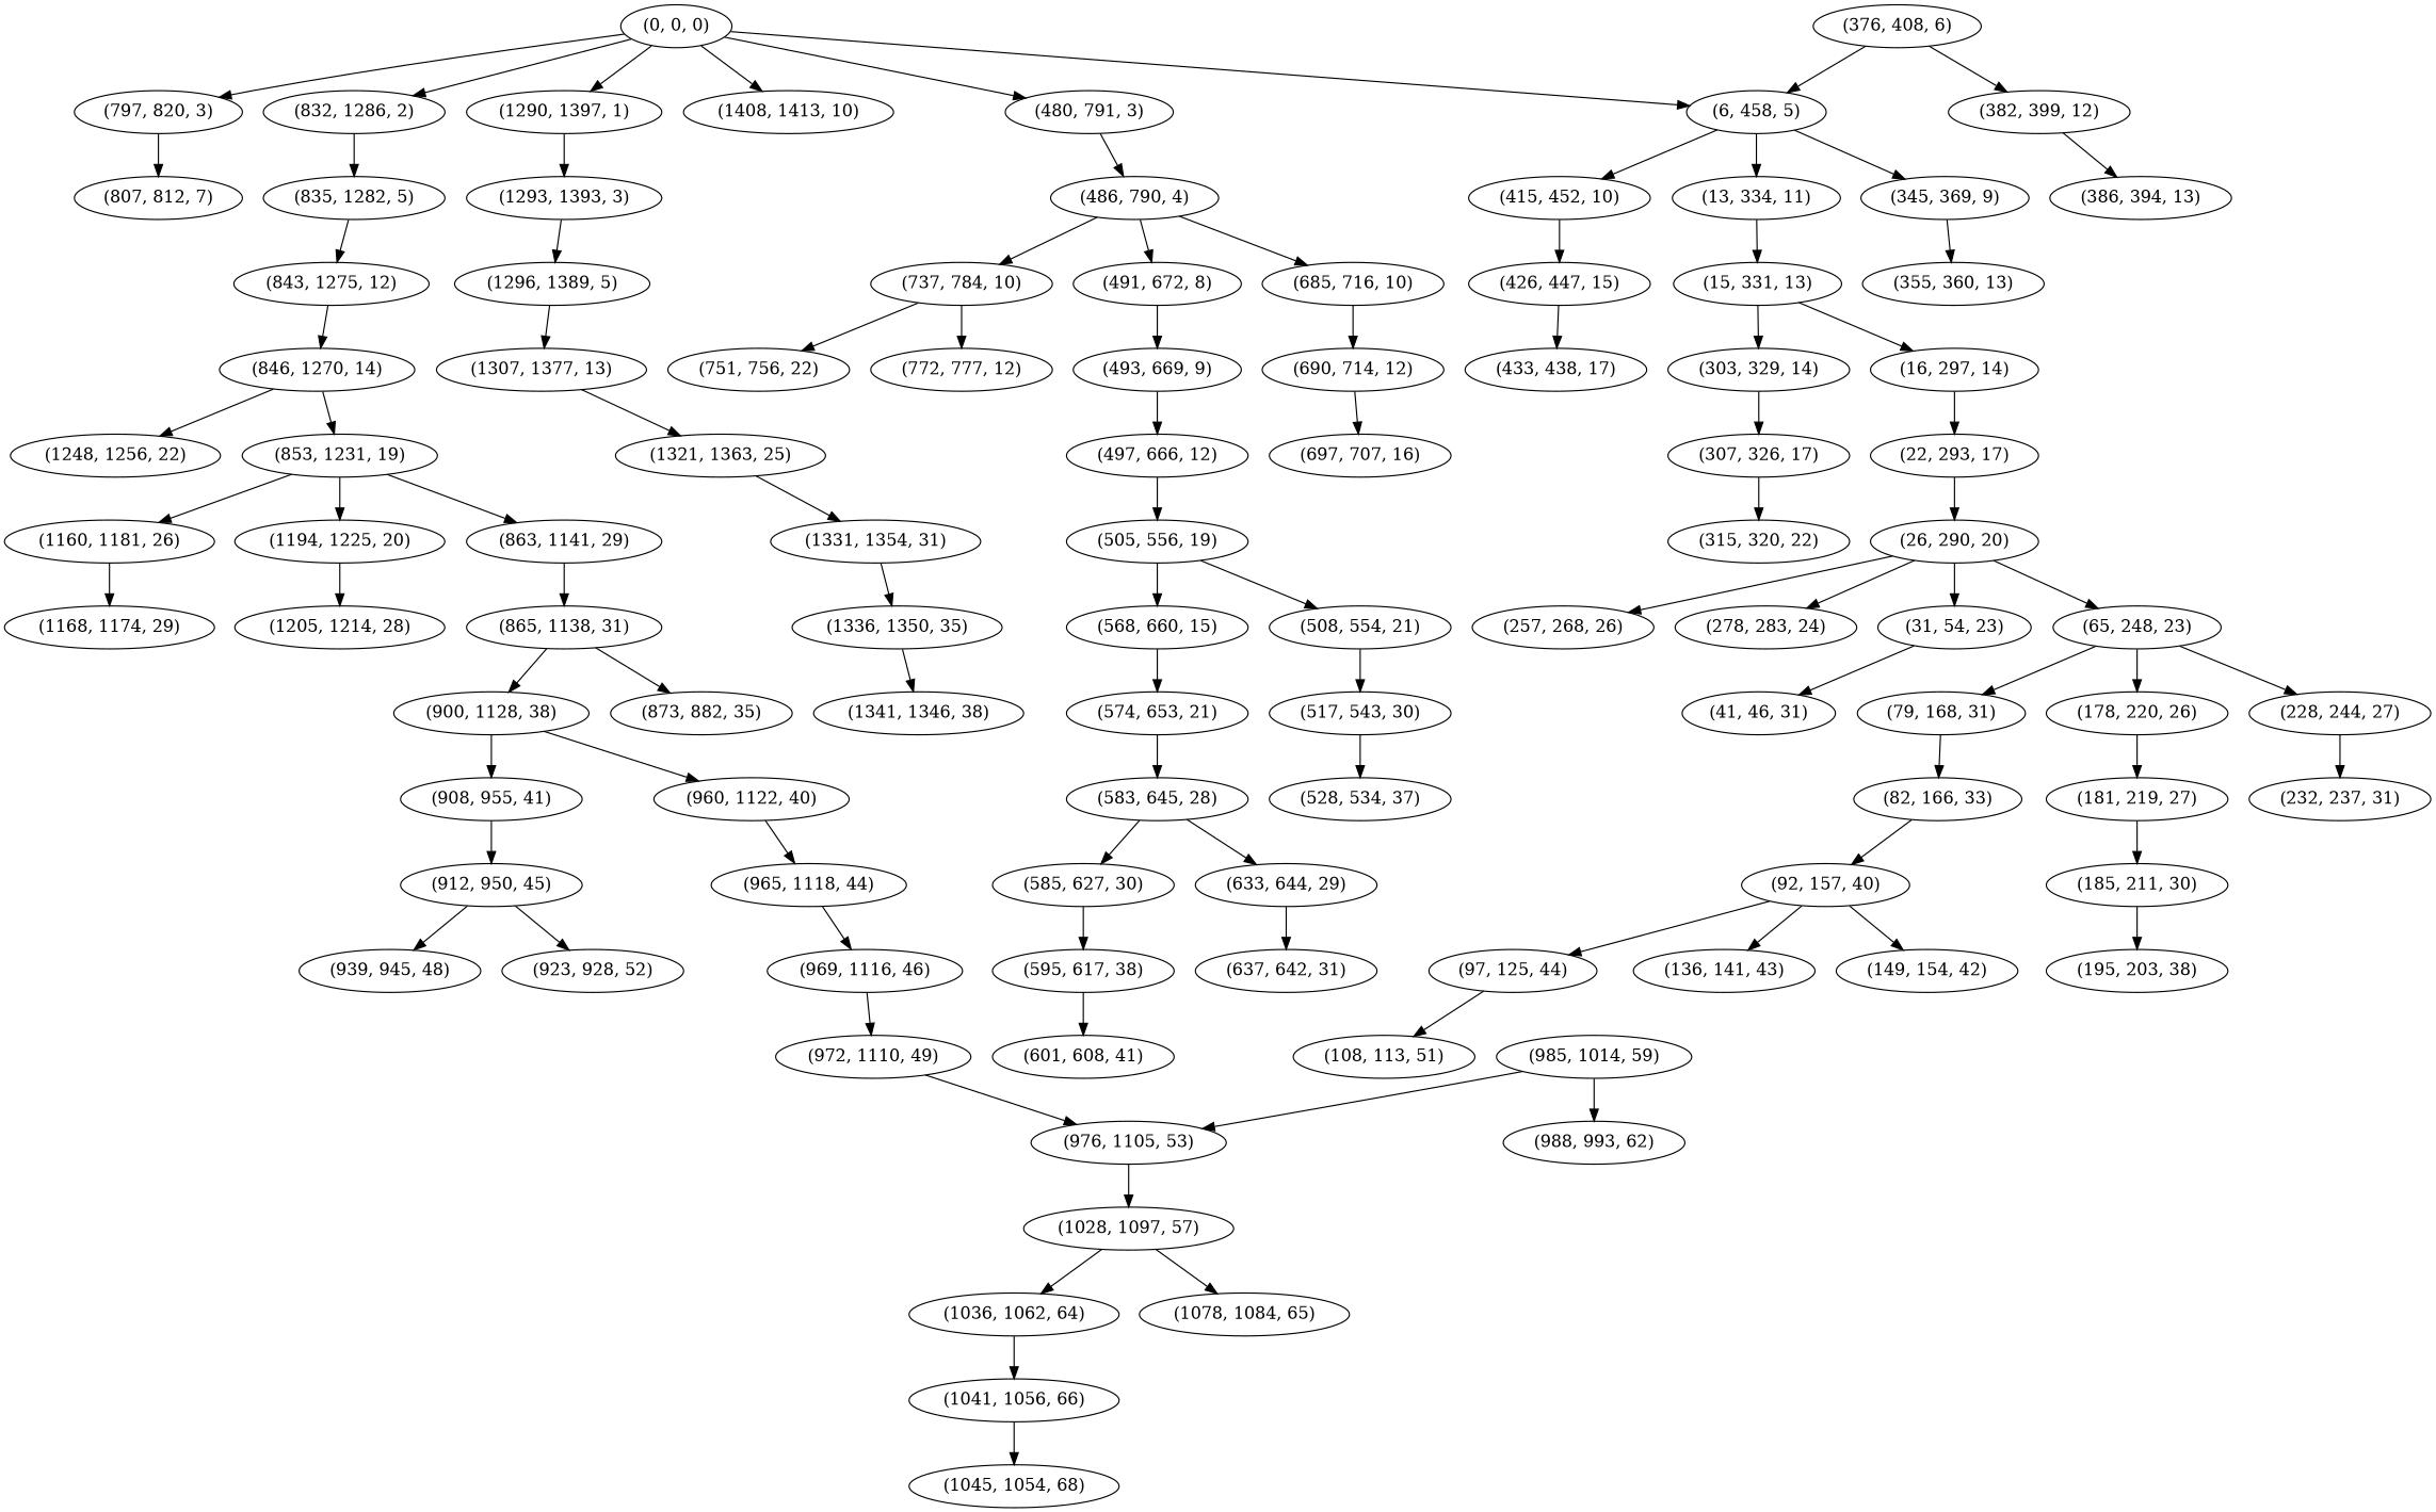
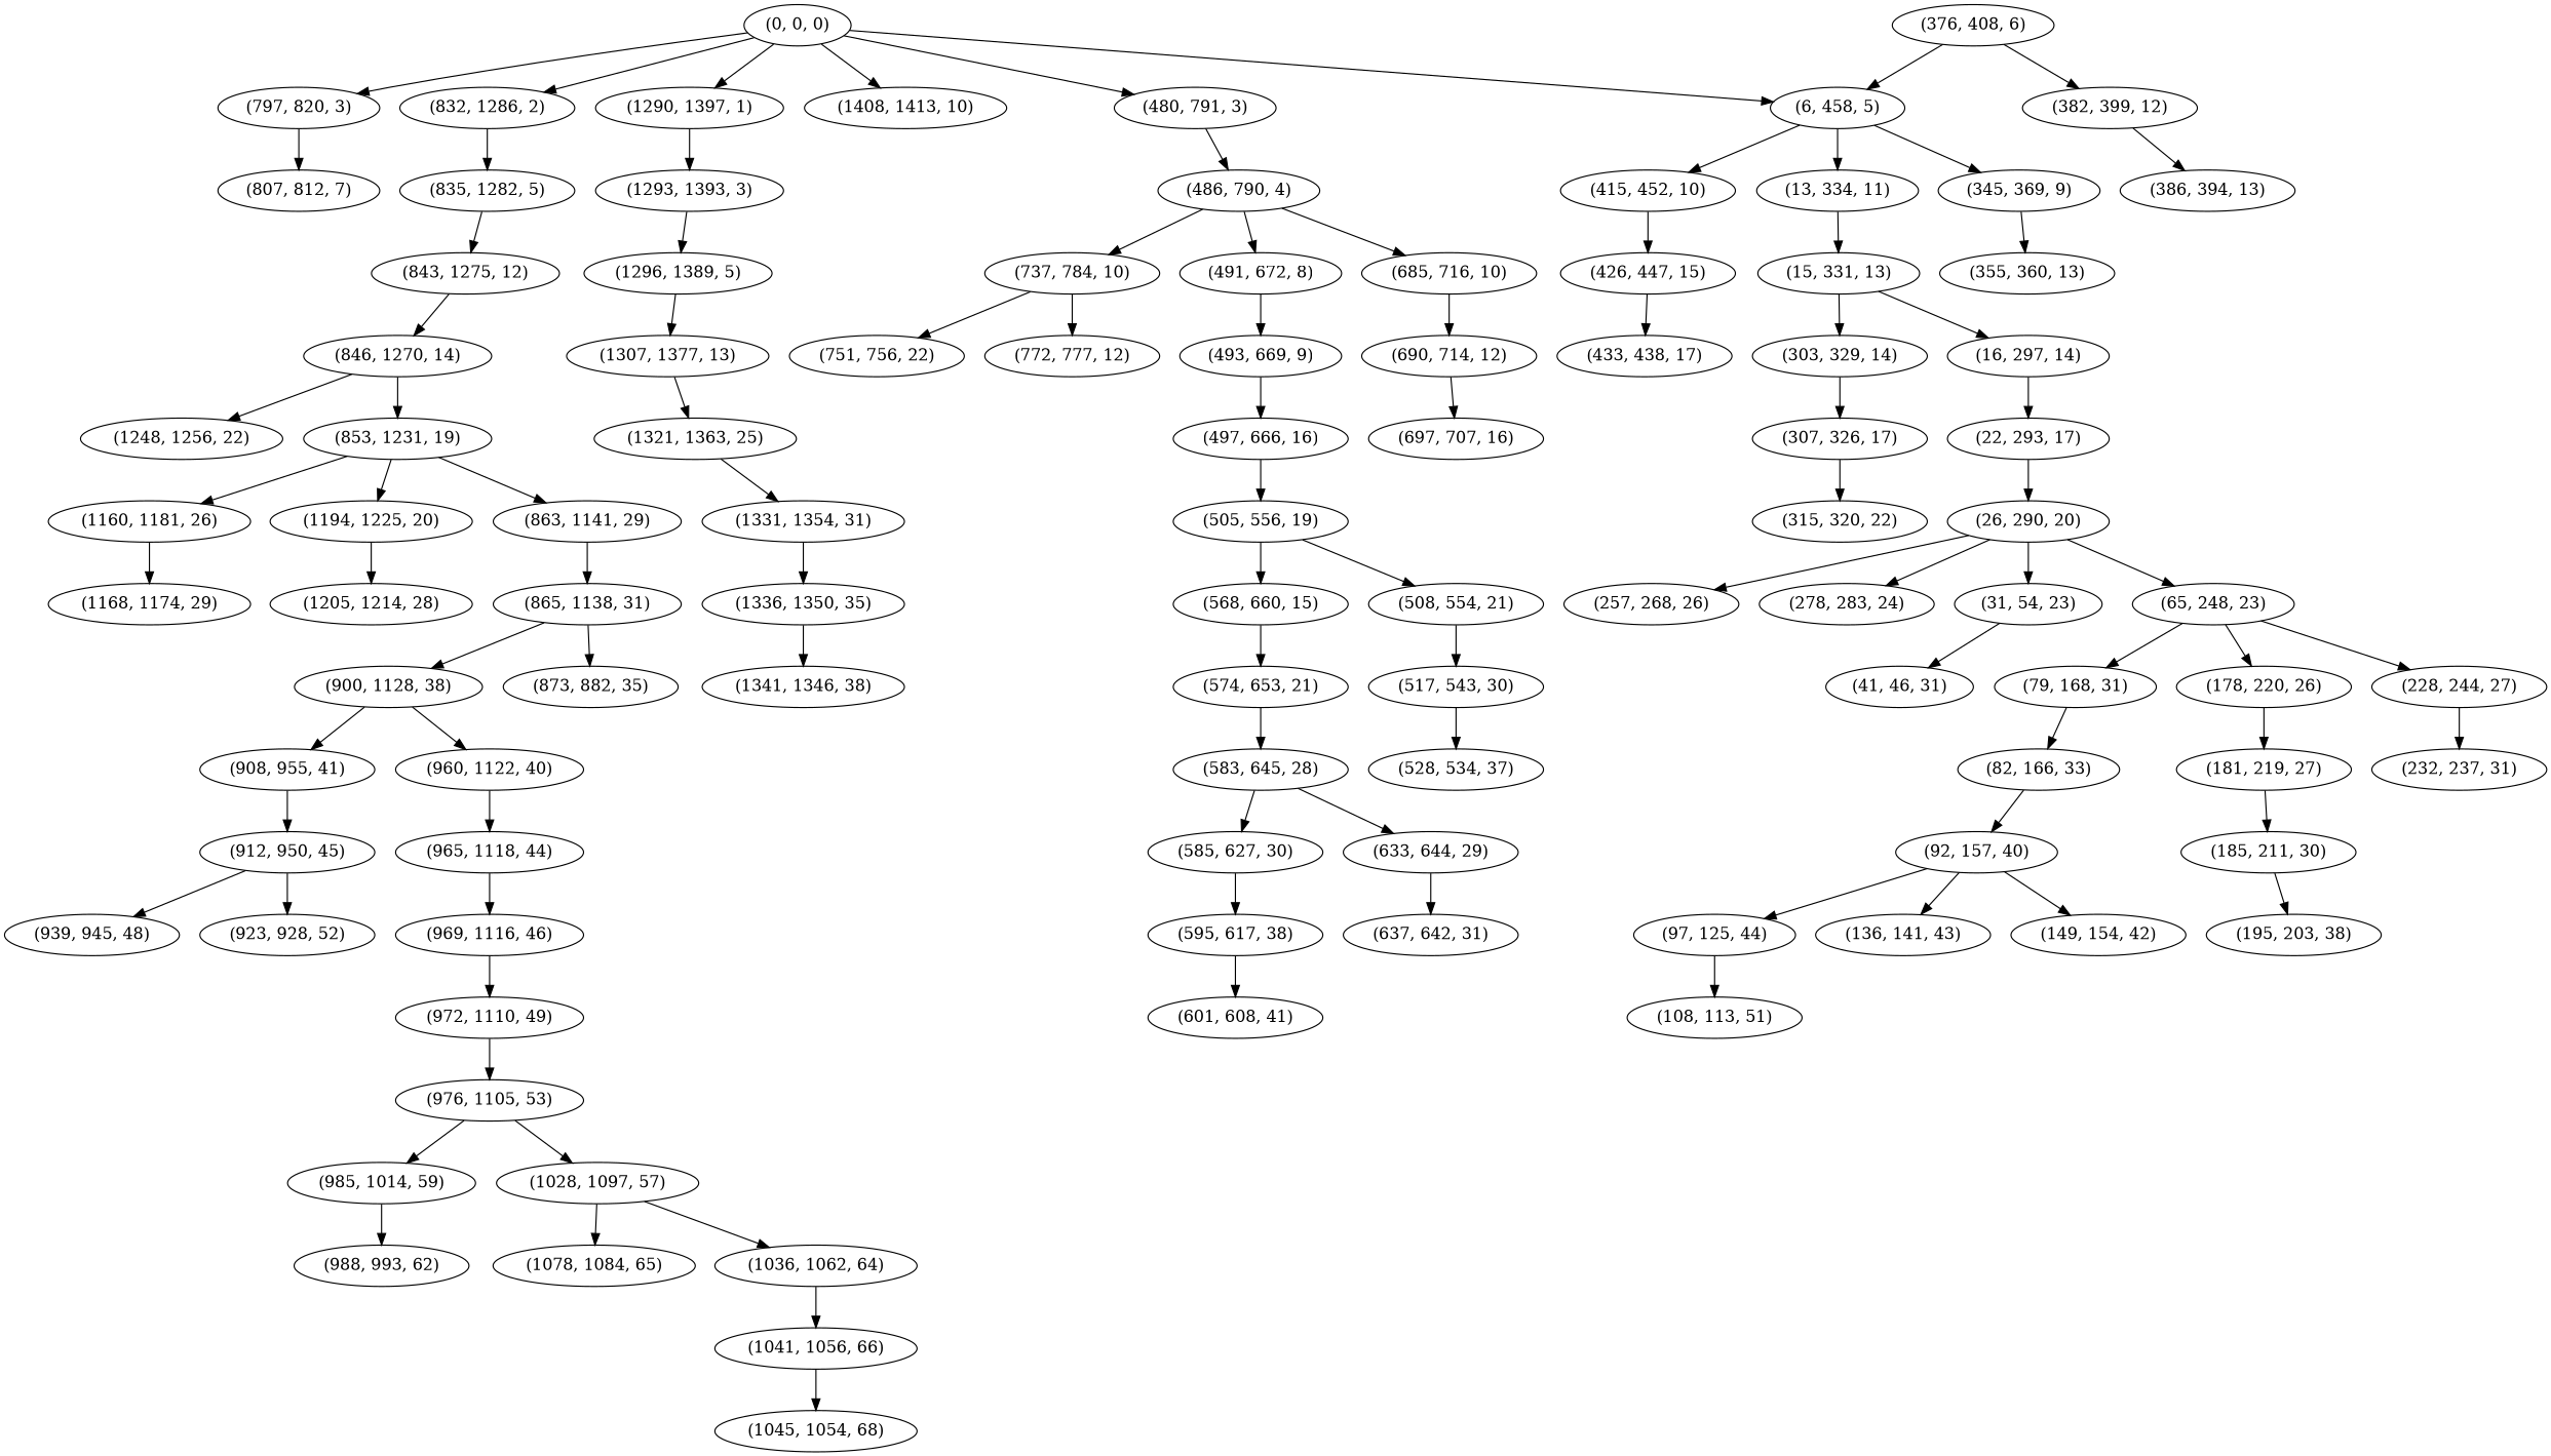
  digraph {
    "(0, 0, 0)"
    "(6, 458, 5)"
    "(480, 791, 3)"
    "(797, 820, 3)"
    "(832, 1286, 2)"
    "(1290, 1397, 1)"
    "(1408, 1413, 10)"
    "(13, 334, 11)"
    "(345, 369, 9)"
    "(415, 452, 10)"
    "(486, 790, 4)"
    "(807, 812, 7)"
    "(835, 1282, 5)"
    "(1293, 1393, 3)"
    "(15, 331, 13)"
    "(355, 360, 13)"
    "(376, 408, 6)"
    "(382, 399, 12)"
    "(426, 447, 15)"
    "(16, 297, 14)"
    "(303, 329, 14)"
    "(22, 293, 17)"
    "(307, 326, 17)"
    "(26, 290, 20)"
    "(31, 54, 23)"
    "(65, 248, 23)"
    "(257, 268, 26)"
    "(278, 283, 24)"
    "(41, 46, 31)"
    "(79, 168, 31)"
    "(178, 220, 26)"
    "(228, 244, 27)"
    "(82, 166, 33)"
    "(181, 219, 27)"
    "(232, 237, 31)"
    "(92, 157, 40)"
    "(97, 125, 44)"
    "(136, 141, 43)"
    "(149, 154, 42)"
    "(108, 113, 51)"
    "(185, 211, 30)"
    "(195, 203, 38)"
    "(315, 320, 22)"
    "(386, 394, 13)"
    "(433, 438, 17)"
    "(491, 672, 8)"
    "(685, 716, 10)"
    "(737, 784, 10)"
    "(493, 669, 9)"
    "(690, 714, 12)"
    "(751, 756, 22)"
    "(772, 777, 12)"
-   "(497, 666, 12)"
+   "(497, 666, 12)" [label="(497, 666, 16)"]
    "(505, 556, 19)"
    "(568, 660, 15)"
    "(508, 554, 21)"
    "(574, 653, 21)"
    "(517, 543, 30)"
    "(528, 534, 37)"
    "(583, 645, 28)"
    "(585, 627, 30)"
    "(633, 644, 29)"
    "(595, 617, 38)"
    "(637, 642, 31)"
    "(601, 608, 41)"
    "(697, 707, 16)"
    "(843, 1275, 12)"
    "(846, 1270, 14)"
    "(853, 1231, 19)"
    "(1248, 1256, 22)"
    "(863, 1141, 29)"
    "(1160, 1181, 26)"
    "(1194, 1225, 20)"
    "(865, 1138, 31)"
    "(1168, 1174, 29)"
    "(1205, 1214, 28)"
    "(873, 882, 35)"
    "(900, 1128, 38)"
    "(908, 955, 41)"
    "(960, 1122, 40)"
    "(912, 950, 45)"
    "(965, 1118, 44)"
    "(923, 928, 52)"
    "(939, 945, 48)"
    "(969, 1116, 46)"
    "(972, 1110, 49)"
    "(976, 1105, 53)"
    "(985, 1014, 59)"
    "(1028, 1097, 57)"
    "(988, 993, 62)"
    "(1036, 1062, 64)"
    "(1078, 1084, 65)"
    "(1041, 1056, 66)"
    "(1045, 1054, 68)"
    "(1296, 1389, 5)"
    "(1307, 1377, 13)"
    "(1321, 1363, 25)"
    "(1331, 1354, 31)"
    "(1336, 1350, 35)"
    "(1341, 1346, 38)"
    "(0, 0, 0)" -> "(6, 458, 5)"
    "(0, 0, 0)" -> "(480, 791, 3)"
    "(0, 0, 0)" -> "(797, 820, 3)"
    "(0, 0, 0)" -> "(832, 1286, 2)"
    "(0, 0, 0)" -> "(1290, 1397, 1)"
    "(0, 0, 0)" -> "(1408, 1413, 10)"
    "(6, 458, 5)" -> "(13, 334, 11)"
    "(6, 458, 5)" -> "(345, 369, 9)"
    "(6, 458, 5)" -> "(415, 452, 10)"
    "(480, 791, 3)" -> "(486, 790, 4)"
    "(797, 820, 3)" -> "(807, 812, 7)"
    "(832, 1286, 2)" -> "(835, 1282, 5)"
    "(1290, 1397, 1)" -> "(1293, 1393, 3)"
    "(13, 334, 11)" -> "(15, 331, 13)"
    "(345, 369, 9)" -> "(355, 360, 13)"
    "(415, 452, 10)" -> "(426, 447, 15)"
    "(486, 790, 4)" -> "(491, 672, 8)"
    "(486, 790, 4)" -> "(685, 716, 10)"
    "(486, 790, 4)" -> "(737, 784, 10)"
    "(835, 1282, 5)" -> "(843, 1275, 12)"
    "(1293, 1393, 3)" -> "(1296, 1389, 5)"
    "(15, 331, 13)" -> "(16, 297, 14)"
    "(15, 331, 13)" -> "(303, 329, 14)"
    "(376, 408, 6)" -> "(6, 458, 5)"
    "(376, 408, 6)" -> "(382, 399, 12)"
    "(382, 399, 12)" -> "(386, 394, 13)"
    "(426, 447, 15)" -> "(433, 438, 17)"
    "(16, 297, 14)" -> "(22, 293, 17)"
    "(303, 329, 14)" -> "(307, 326, 17)"
    "(22, 293, 17)" -> "(26, 290, 20)"
    "(307, 326, 17)" -> "(315, 320, 22)"
    "(26, 290, 20)" -> "(31, 54, 23)"
    "(26, 290, 20)" -> "(65, 248, 23)"
    "(26, 290, 20)" -> "(257, 268, 26)"
    "(26, 290, 20)" -> "(278, 283, 24)"
    "(31, 54, 23)" -> "(41, 46, 31)"
    "(65, 248, 23)" -> "(79, 168, 31)"
    "(65, 248, 23)" -> "(178, 220, 26)"
    "(65, 248, 23)" -> "(228, 244, 27)"
    "(79, 168, 31)" -> "(82, 166, 33)"
    "(178, 220, 26)" -> "(181, 219, 27)"
    "(228, 244, 27)" -> "(232, 237, 31)"
    "(82, 166, 33)" -> "(92, 157, 40)"
    "(181, 219, 27)" -> "(185, 211, 30)"
    "(92, 157, 40)" -> "(97, 125, 44)"
    "(92, 157, 40)" -> "(136, 141, 43)"
    "(92, 157, 40)" -> "(149, 154, 42)"
    "(97, 125, 44)" -> "(108, 113, 51)"
    "(185, 211, 30)" -> "(195, 203, 38)"
    "(491, 672, 8)" -> "(493, 669, 9)"
    "(685, 716, 10)" -> "(690, 714, 12)"
    "(737, 784, 10)" -> "(751, 756, 22)"
    "(737, 784, 10)" -> "(772, 777, 12)"
    "(493, 669, 9)" -> "(497, 666, 12)"
    "(690, 714, 12)" -> "(697, 707, 16)"
    "(497, 666, 12)" -> "(505, 556, 19)"
    "(505, 556, 19)" -> "(568, 660, 15)"
    "(505, 556, 19)" -> "(508, 554, 21)"
    "(568, 660, 15)" -> "(574, 653, 21)"
    "(508, 554, 21)" -> "(517, 543, 30)"
    "(574, 653, 21)" -> "(583, 645, 28)"
    "(517, 543, 30)" -> "(528, 534, 37)"
    "(583, 645, 28)" -> "(585, 627, 30)"
    "(583, 645, 28)" -> "(633, 644, 29)"
    "(585, 627, 30)" -> "(595, 617, 38)"
    "(633, 644, 29)" -> "(637, 642, 31)"
    "(595, 617, 38)" -> "(601, 608, 41)"
    "(843, 1275, 12)" -> "(846, 1270, 14)"
    "(846, 1270, 14)" -> "(853, 1231, 19)"
    "(846, 1270, 14)" -> "(1248, 1256, 22)"
    "(853, 1231, 19)" -> "(863, 1141, 29)"
    "(853, 1231, 19)" -> "(1160, 1181, 26)"
    "(853, 1231, 19)" -> "(1194, 1225, 20)"
    "(863, 1141, 29)" -> "(865, 1138, 31)"
    "(1160, 1181, 26)" -> "(1168, 1174, 29)"
    "(1194, 1225, 20)" -> "(1205, 1214, 28)"
    "(865, 1138, 31)" -> "(873, 882, 35)"
    "(865, 1138, 31)" -> "(900, 1128, 38)"
    "(900, 1128, 38)" -> "(908, 955, 41)"
    "(900, 1128, 38)" -> "(960, 1122, 40)"
    "(908, 955, 41)" -> "(912, 950, 45)"
    "(960, 1122, 40)" -> "(965, 1118, 44)"
    "(912, 950, 45)" -> "(923, 928, 52)"
    "(912, 950, 45)" -> "(939, 945, 48)"
    "(965, 1118, 44)" -> "(969, 1116, 46)"
    "(969, 1116, 46)" -> "(972, 1110, 49)"
    "(972, 1110, 49)" -> "(976, 1105, 53)"
-   "(985, 1014, 59)" -> "(976, 1105, 53)"
+   "(976, 1105, 53)" -> "(985, 1014, 59)"
    "(976, 1105, 53)" -> "(1028, 1097, 57)"
    "(985, 1014, 59)" -> "(988, 993, 62)"
    "(1028, 1097, 57)" -> "(1036, 1062, 64)"
    "(1028, 1097, 57)" -> "(1078, 1084, 65)"
    "(1036, 1062, 64)" -> "(1041, 1056, 66)"
    "(1041, 1056, 66)" -> "(1045, 1054, 68)"
    "(1296, 1389, 5)" -> "(1307, 1377, 13)"
    "(1307, 1377, 13)" -> "(1321, 1363, 25)"
    "(1321, 1363, 25)" -> "(1331, 1354, 31)"
    "(1331, 1354, 31)" -> "(1336, 1350, 35)"
    "(1336, 1350, 35)" -> "(1341, 1346, 38)"
  }
